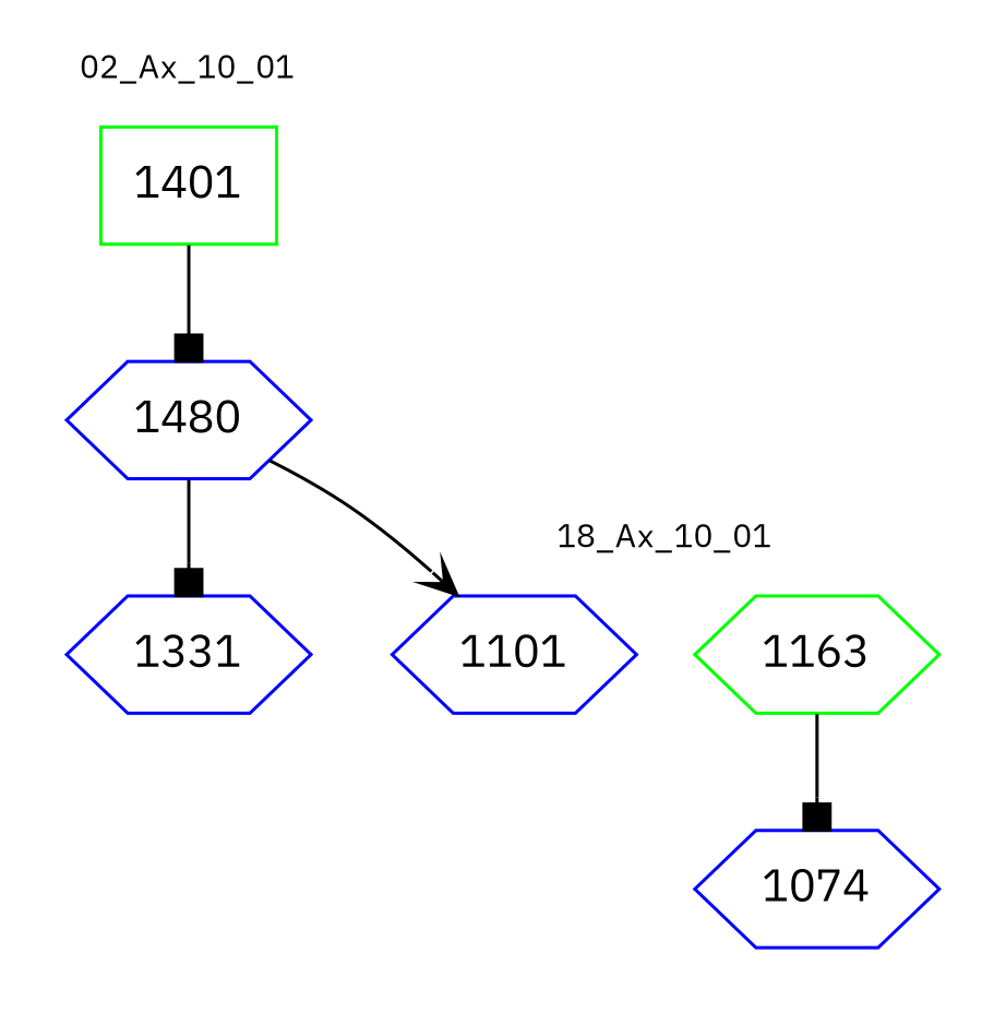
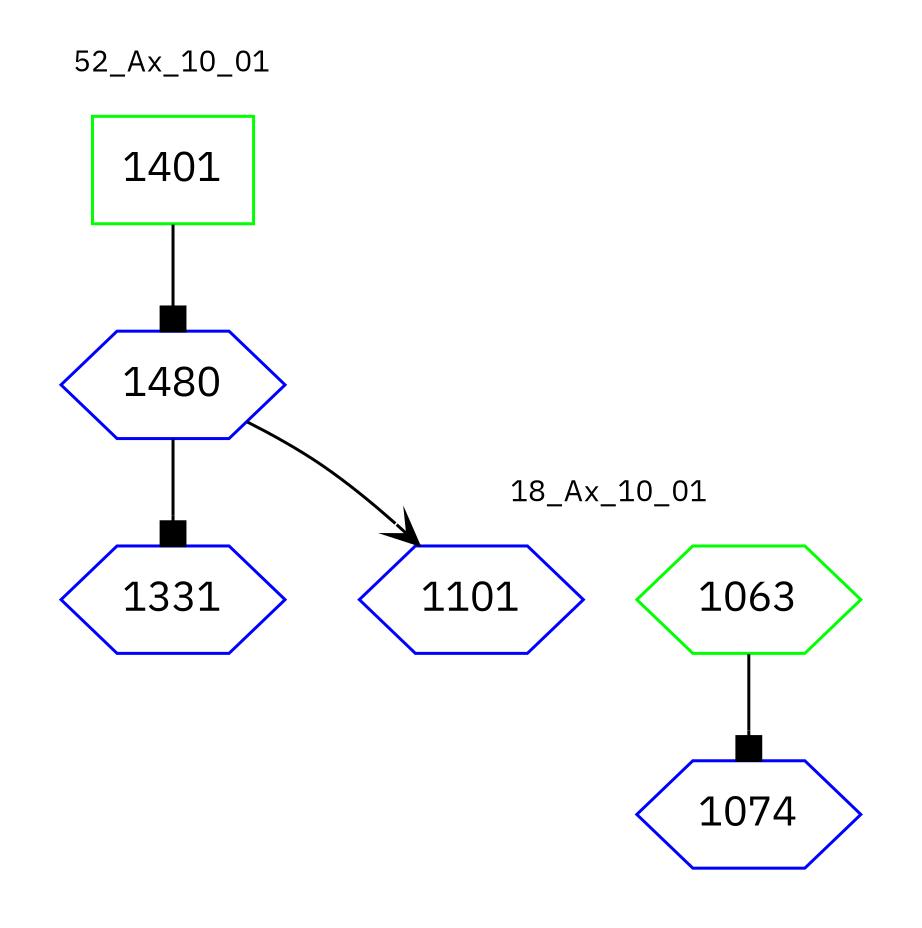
  digraph {
    fontname="IBM Plex Sans"
    node [color=blue fontname="IBM Plex Sans" shape=hexagon]
    edge [arrowhead=box color=black fontname="IBM Plex Sans" style=solid]
    n1 [color=green label=1401 shape=box]
    n2 [label=1480]
    n3 [label=1331]
-   n4 [color=green label=1163]
+   n4 [color=green label=1063]
    n5 [label=1074]
    n6 [label=1101]
    subgraph cluster_1 {
      color=white
      fontsize=10
-     label="02_Ax_10_01"
+     label="52_Ax_10_01"
      n1
      n2
      n3
    }
    subgraph cluster_2 {
      color=white
      fontsize=10
      label="18_Ax_10_01"
      n4
      n5
      n6
    }
    n1 -> n2
    n2 -> n3
    n2 -> n6 [arrowhead=vee]
    n4 -> n5
  }
